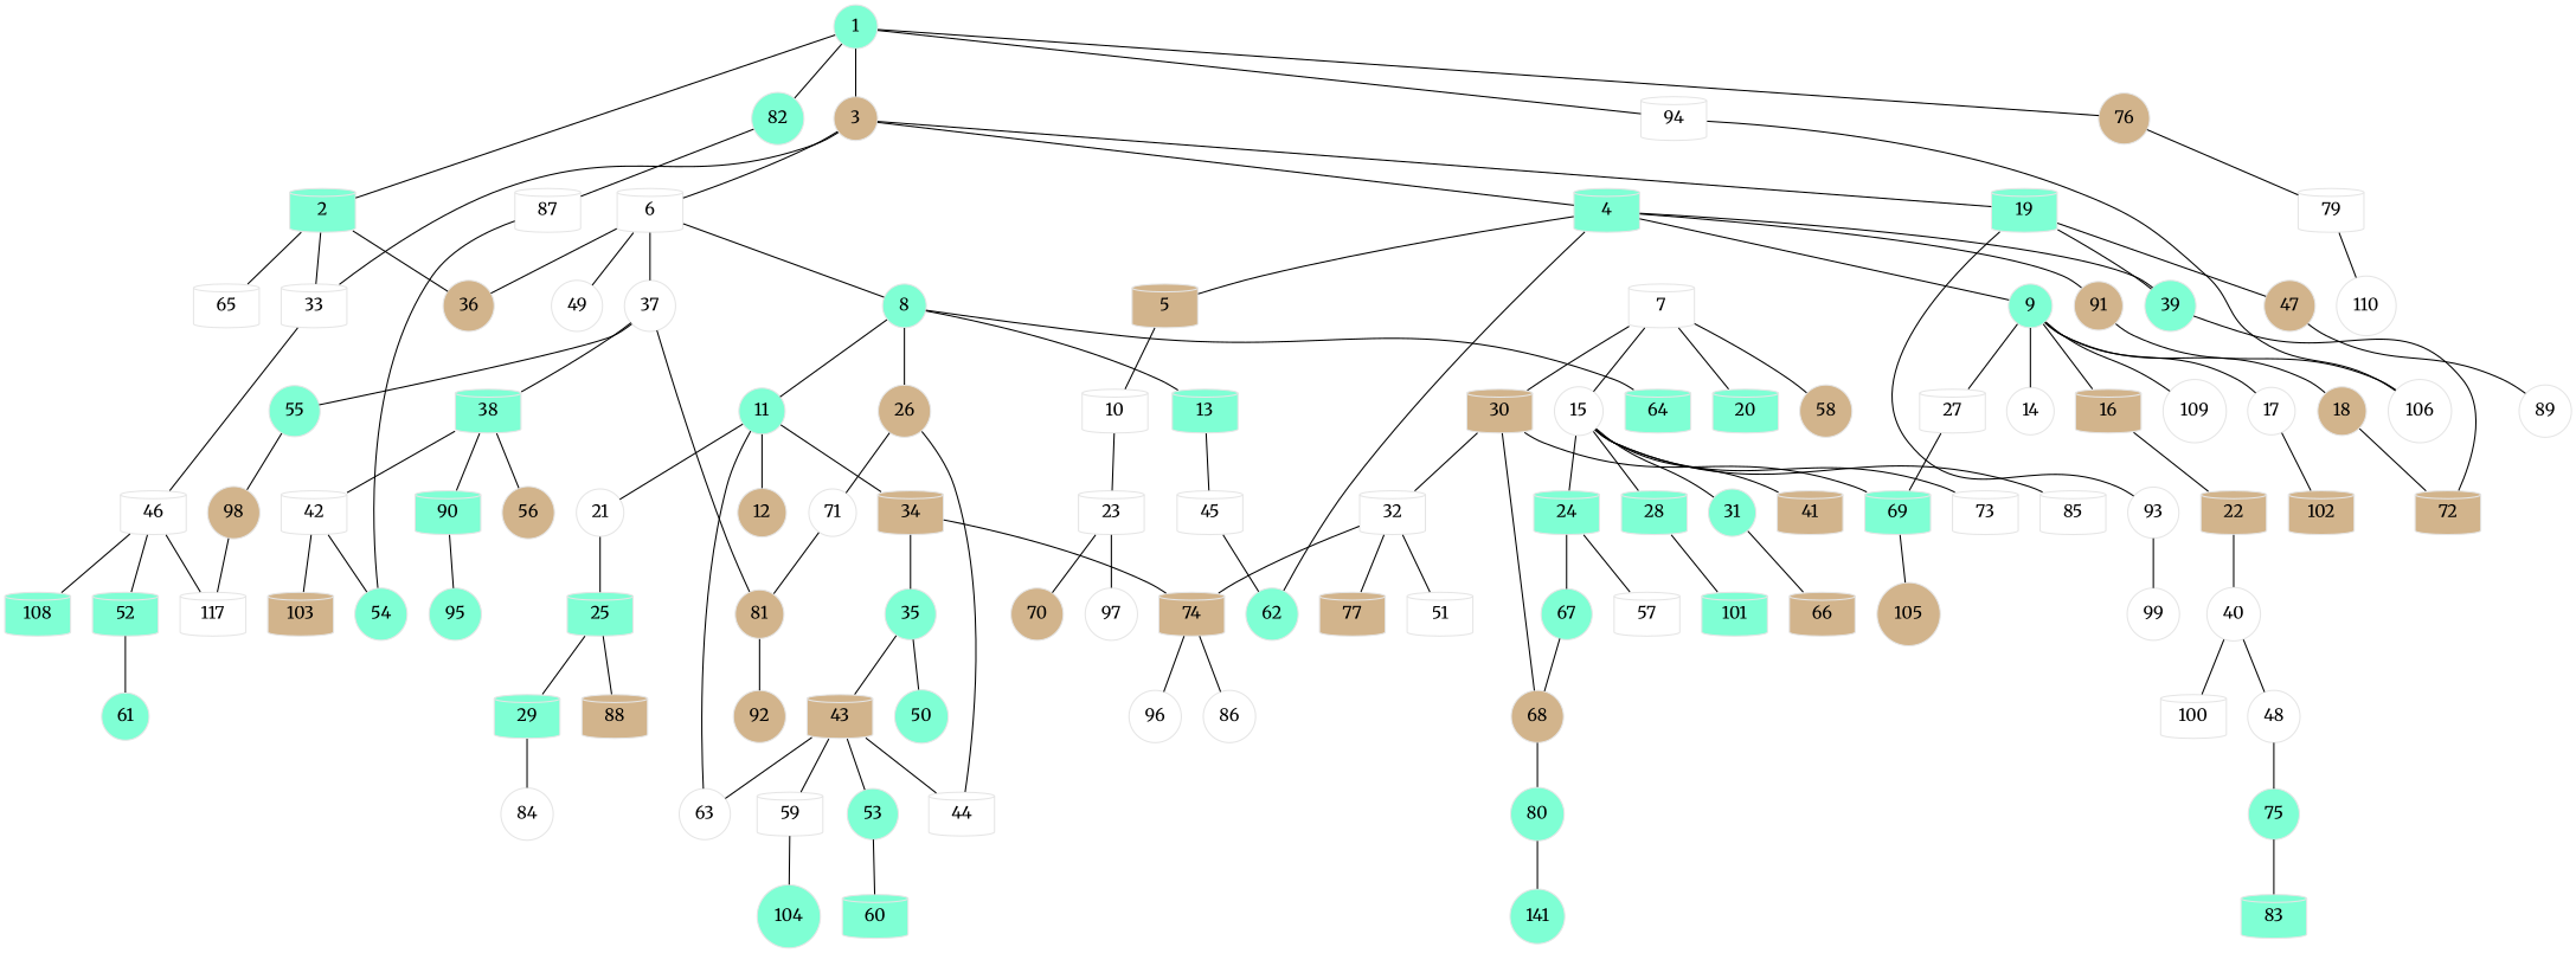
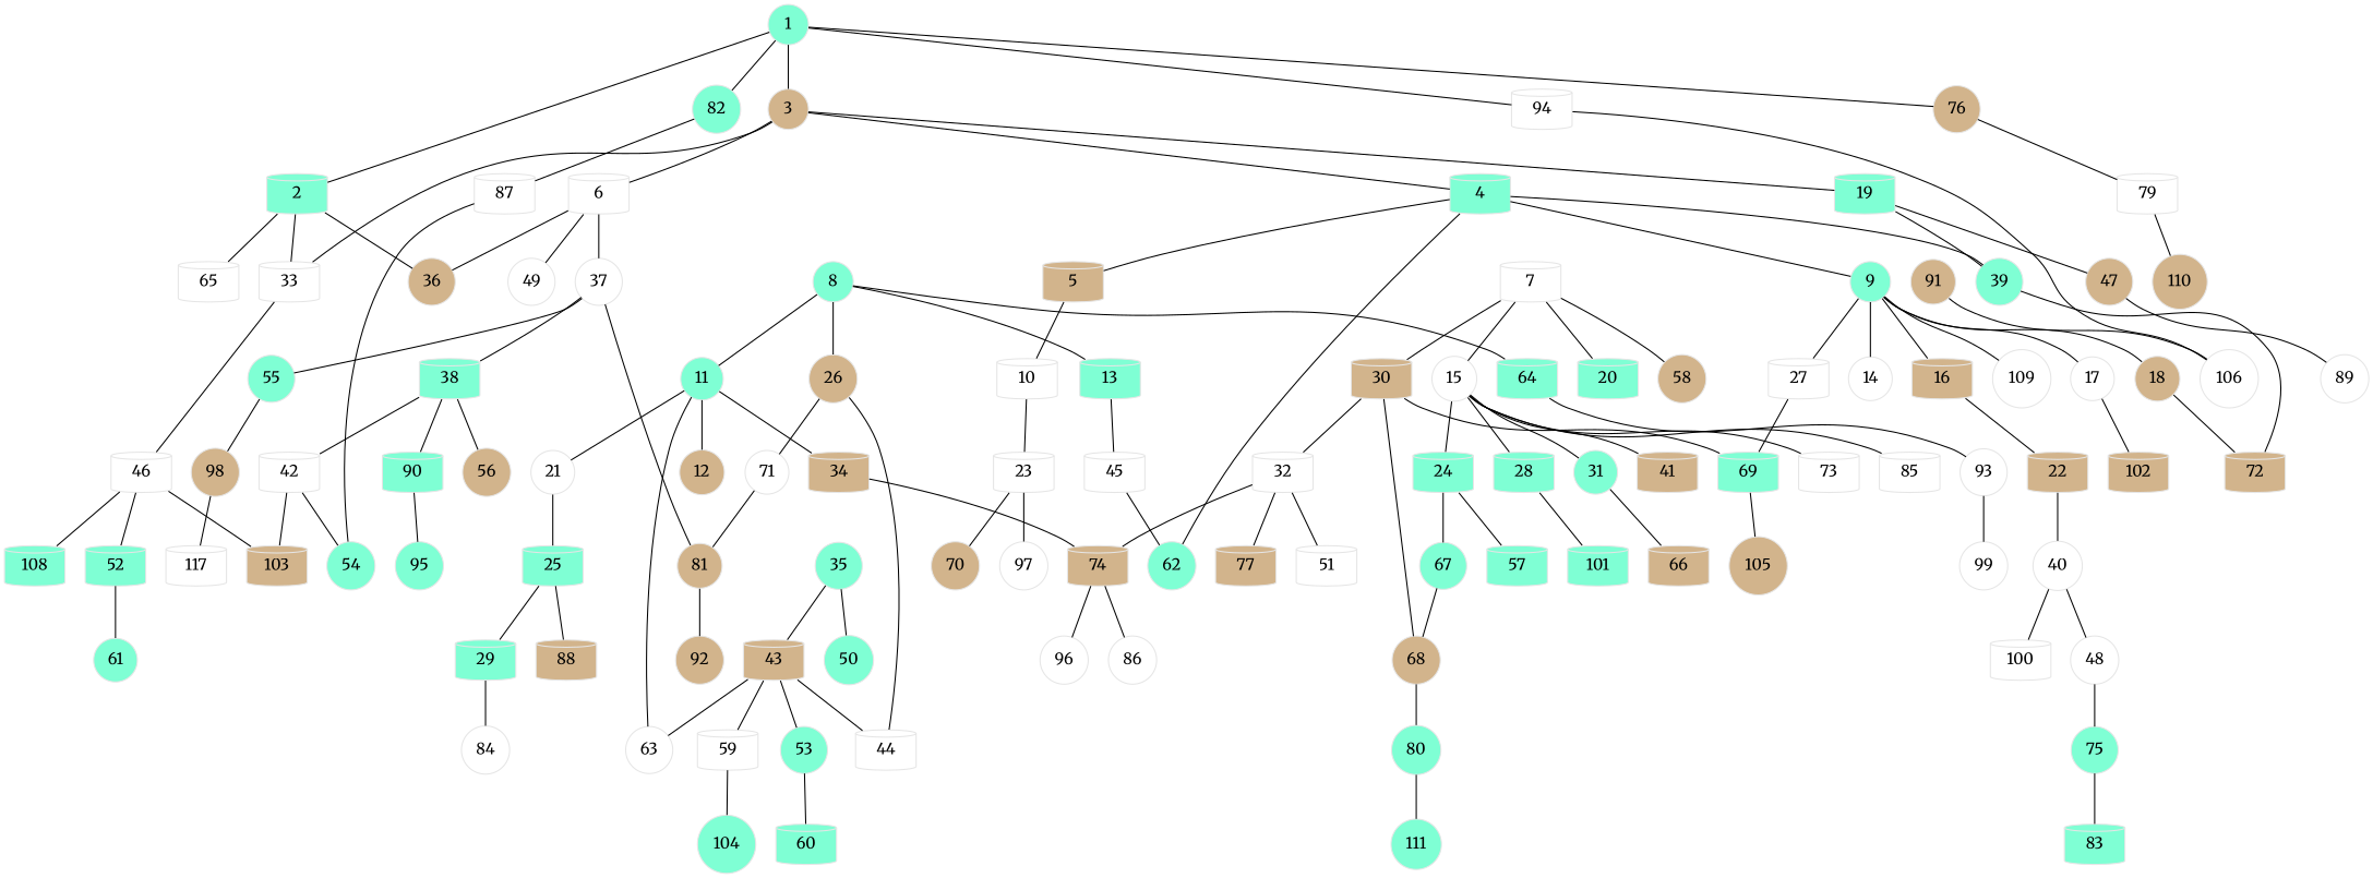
  graph {
    fontname=Merriweather
    node [color=gray90 fillcolor=white fontname=Merriweather shape=circle style=filled]
    edge [fontname=Merriweather]
    1 [fillcolor=aquamarine]
    2 [fillcolor=aquamarine shape=cylinder]
    3 [fillcolor=tan]
    76 [fillcolor=tan]
    82 [fillcolor=aquamarine]
    94 [shape=cylinder]
    33 [shape=cylinder]
    36 [fillcolor=tan]
    65 [shape=cylinder]
    4 [fillcolor=aquamarine shape=cylinder]
    6 [shape=cylinder]
    19 [fillcolor=aquamarine shape=cylinder]
    7 [shape=cylinder]
    15
    20 [fillcolor=aquamarine shape=cylinder]
    30 [fillcolor=tan shape=cylinder]
    58 [fillcolor=tan]
    79 [shape=cylinder]
    87 [shape=cylinder]
    106
    46 [shape=cylinder]
    5 [fillcolor=tan shape=cylinder]
    9 [fillcolor=aquamarine]
    39 [fillcolor=aquamarine]
    62 [fillcolor=aquamarine]
    91 [fillcolor=tan]
    8 [fillcolor=aquamarine]
    37
    49
    47 [fillcolor=tan]
    93
    10 [shape=cylinder]
    14
    16 [fillcolor=tan shape=cylinder]
    17
    18 [fillcolor=tan]
    27 [shape=cylinder]
    109
    72 [fillcolor=tan shape=cylinder]
    23 [shape=cylinder]
    11 [fillcolor=aquamarine]
    13 [fillcolor=aquamarine shape=cylinder]
    26 [fillcolor=tan]
    64 [fillcolor=aquamarine shape=cylinder]
    38 [fillcolor=aquamarine shape=cylinder]
    55 [fillcolor=aquamarine]
    81 [fillcolor=tan]
    24 [fillcolor=aquamarine shape=cylinder]
    28 [fillcolor=aquamarine shape=cylinder]
    31 [fillcolor=aquamarine]
    41 [fillcolor=tan shape=cylinder]
    73 [shape=cylinder]
    85 [shape=cylinder]
    69 [fillcolor=aquamarine shape=cylinder]
    32 [shape=cylinder]
    68 [fillcolor=tan]
    12 [fillcolor=tan]
    21
    34 [fillcolor=tan shape=cylinder]
    63
    45 [shape=cylinder]
    44 [shape=cylinder]
    71
    22 [fillcolor=tan shape=cylinder]
    102 [fillcolor=tan shape=cylinder]
    70 [fillcolor=tan]
    97
    25 [fillcolor=aquamarine shape=cylinder]
    74 [fillcolor=tan shape=cylinder]
    35 [fillcolor=aquamarine]
-   57 [shape=cylinder]
+   57 [fillcolor=aquamarine shape=cylinder]
    67 [fillcolor=aquamarine]
    101 [fillcolor=aquamarine shape=cylinder]
    66 [fillcolor=tan shape=cylinder]
    40
    89
    99
    29 [fillcolor=aquamarine shape=cylinder]
    88 [fillcolor=tan shape=cylinder]
    48
    100 [shape=cylinder]
    84
    105 [fillcolor=tan]
    51 [shape=cylinder]
    77 [fillcolor=tan shape=cylinder]
    80 [fillcolor=aquamarine]
    86
    96
    103 [fillcolor=tan shape=cylinder]
    52 [fillcolor=aquamarine shape=cylinder]
    108 [fillcolor=aquamarine shape=cylinder]
    43 [fillcolor=tan shape=cylinder]
    50 [fillcolor=aquamarine]
    53 [fillcolor=aquamarine]
    59 [shape=cylinder]
    42 [shape=cylinder]
    56 [fillcolor=tan]
    90 [fillcolor=aquamarine shape=cylinder]
    98 [fillcolor=tan]
    92 [fillcolor=tan]
    54 [fillcolor=aquamarine]
    95 [fillcolor=aquamarine]
    75 [fillcolor=aquamarine]
    60 [fillcolor=aquamarine shape=cylinder]
    104 [fillcolor=aquamarine]
    61 [fillcolor=aquamarine]
    83 [fillcolor=aquamarine shape=cylinder]
    n108 [label=117 shape=cylinder]
-   111 [fillcolor=aquamarine label=141]
-   110
+   111 [fillcolor=aquamarine]
+   110 [fillcolor=tan]
    1 -- 2
    1 -- 3
    1 -- 76
    1 -- 82
    1 -- 94
    2 -- 33
    2 -- 36
    2 -- 65
    3 -- 33
    3 -- 4
    3 -- 6
    3 -- 19
    76 -- 79
    82 -- 87
    94 -- 106
    33 -- 46
    4 -- 5
    4 -- 9
    4 -- 39
    4 -- 62
-   4 -- 91
    6 -- 36
-   6 -- 8
    6 -- 37
    6 -- 49
    19 -- 39
    19 -- 47
-   19 -- 93
+   64 -- 93
    7 -- 15
    7 -- 20
    7 -- 30
    7 -- 58
    15 -- 24
    15 -- 28
    15 -- 31
    15 -- 41
    15 -- 73
    15 -- 85
    30 -- 69
    30 -- 32
    30 -- 68
    79 -- 110
    87 -- 54
-   46 -- n108
+   46 -- 103
    46 -- 52
    46 -- 108
    5 -- 10
    9 -- 14
    9 -- 16
    9 -- 17
    9 -- 18
    9 -- 27
    9 -- 109
    39 -- 72
    91 -- 106
    8 -- 11
    8 -- 13
    8 -- 26
    8 -- 64
    37 -- 38
    37 -- 55
    37 -- 81
    47 -- 89
    93 -- 99
    10 -- 23
    16 -- 22
    17 -- 102
    18 -- 72
    27 -- 69
    23 -- 70
    23 -- 97
    11 -- 12
    11 -- 21
    11 -- 34
    11 -- 63
    13 -- 45
    26 -- 44
    26 -- 71
    38 -- 42
    38 -- 56
    38 -- 90
    55 -- 98
    81 -- 92
    24 -- 57
    24 -- 67
    28 -- 101
    31 -- 66
    69 -- 105
    32 -- 74
    32 -- 51
    32 -- 77
    68 -- 80
    21 -- 25
    34 -- 74
-   34 -- 35
    45 -- 62
    71 -- 81
    22 -- 40
    25 -- 29
    25 -- 88
    74 -- 86
    74 -- 96
    35 -- 43
    35 -- 50
    67 -- 68
    40 -- 48
    40 -- 100
    29 -- 84
    48 -- 75
    80 -- 111
    52 -- 61
    43 -- 63
    43 -- 44
    43 -- 53
    43 -- 59
    53 -- 60
    59 -- 104
    42 -- 103
    42 -- 54
    90 -- 95
    98 -- n108
    75 -- 83
  }
